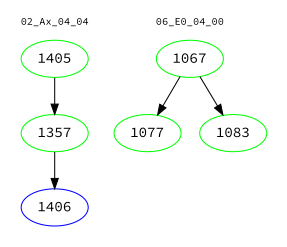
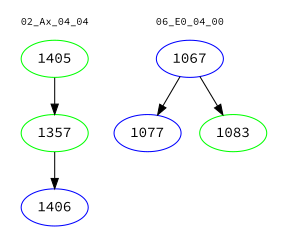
  digraph {
    fontname="Source Code Pro"
    node [color=green fontname="Source Code Pro"]
    edge [color=black fontname="Source Code Pro"]
    n1 [label=1405]
    n2 [label=1357]
    n3 [color=blue label=1406]
-   n4 [label=1067]
-   n5 [label=1077]
+   n4 [color=blue label=1067]
+   n5 [color=blue label=1077]
    n6 [label=1083]
    subgraph cluster_1 {
      color=white
      fontsize=10
      label="02_Ax_04_04"
      n1
      n2
      n3
    }
    subgraph cluster_2 {
      color=white
      fontsize=10
      label="06_E0_04_00"
      n4
      n5
      n6
    }
    n1 -> n2
    n2 -> n3
    n4 -> n5
    n4 -> n6
  }
